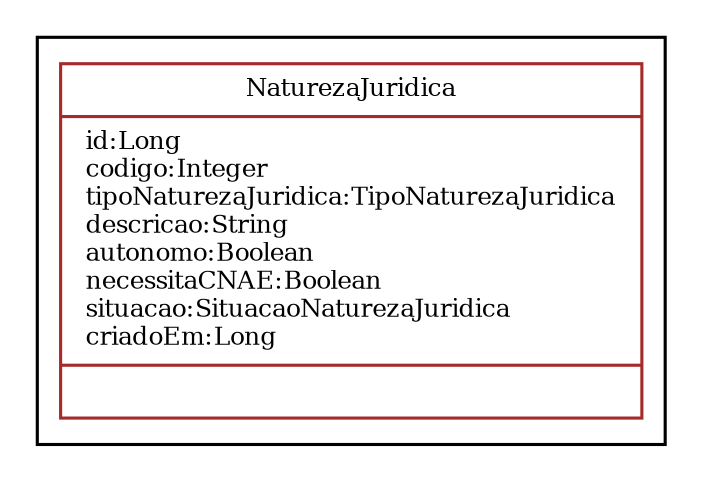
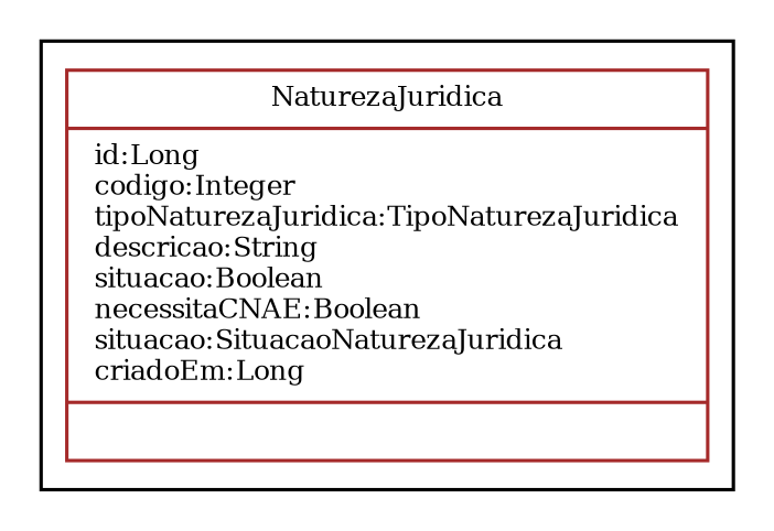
  digraph {
    fontname="Times-Roman"
    fontsize=8
-   n1 [fontname="Times-Roman" fontsize=8 label="{NaturezaJuridica|id:Long\lcodigo:Integer\ltipoNaturezaJuridica:TipoNaturezaJuridica\ldescricao:String\lautonomo:Boolean\lnecessitaCNAE:Boolean\lsituacao:SituacaoNaturezaJuridica\lcriadoEm:Long\l|\l}" shape=record color=brown]
+   n1 [fontname="Times-Roman" fontsize=8 label="{NaturezaJuridica|id:Long\lcodigo:Integer\ltipoNaturezaJuridica:TipoNaturezaJuridica\ldescricao:String\lsituacao:Boolean\lnecessitaCNAE:Boolean\lsituacao:SituacaoNaturezaJuridica\lcriadoEm:Long\l|\l}" shape=record color=brown]
    subgraph cluster_1 {
      n1
    }
  }
